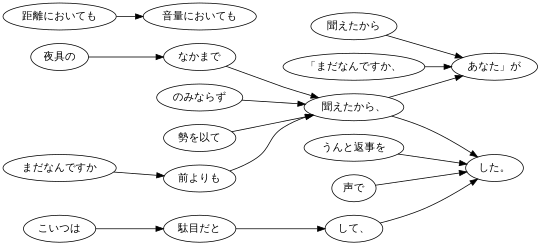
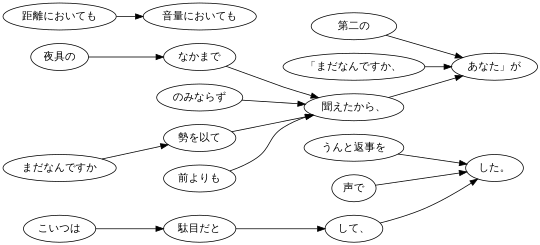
  digraph {
    rankdir=LR
    n1 [label="のみならず"]
    n2 [label="聞えたから、"]
    n3 [label="あなた」が"]
    n4 [label="した。"]
-   n5 [label="聞えたから"]
+   n5 [label="第二の"]
    n6 [label="「まだなんですか、"]
    n7 [label="距離においても"]
    n8 [label="音量においても"]
    n9 [label="前よりも"]
    n10 [label="まだなんですか"]
    n11 [label="勢を以て"]
    n12 [label="夜具の"]
    n13 [label="なかまで"]
    n14 [label="こいつは"]
    n15 [label="駄目だと"]
    n16 [label="して、"]
    n17 [label="声で"]
    n18 [label="うんと返事を"]
    n1 -> n2
    n2 -> n3
-   n2 -> n4
    n5 -> n3
    n6 -> n3
    n7 -> n8
    n9 -> n2
-   n10 -> n9
+   n10 -> n11
    n11 -> n2
    n12 -> n13
    n13 -> n2
    n14 -> n15
    n15 -> n16
    n16 -> n4
    n17 -> n4
    n18 -> n4
  }
